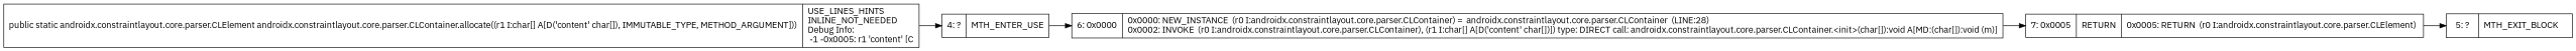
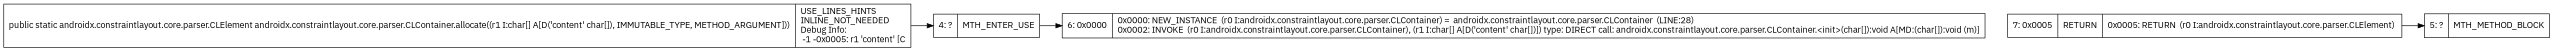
  digraph {
    fontname="IBM Plex Sans"
    rankdir=LR
    node [fontname="IBM Plex Sans" shape=record]
    edge [fontname="IBM Plex Sans"]
    n1 [label="{4\:\ ?|MTH_ENTER_USE\l}"]
    n2 [label="{6\:\ 0x0000|0x0000: NEW_INSTANCE  (r0 I:androidx.constraintlayout.core.parser.CLContainer) =  androidx.constraintlayout.core.parser.CLContainer  (LINE:28)\l0x0002: INVOKE  (r0 I:androidx.constraintlayout.core.parser.CLContainer), (r1 I:char[] A[D('content' char[])]) type: DIRECT call: androidx.constraintlayout.core.parser.CLContainer.\<init\>(char[]):void A[MD:(char[]):void (m)]\l}"]
    n3 [label="{7\:\ 0x0005|RETURN\l|0x0005: RETURN  (r0 I:androidx.constraintlayout.core.parser.CLElement) \l}"]
-   n4 [label="{5\:\ ?|MTH_EXIT_BLOCK\l}"]
+   n4 [label="{5\:\ ?|MTH_METHOD_BLOCK\l}"]
    n5 [label="{public static androidx.constraintlayout.core.parser.CLElement androidx.constraintlayout.core.parser.CLContainer.allocate((r1 I:char[] A[D('content' char[]), IMMUTABLE_TYPE, METHOD_ARGUMENT]))  | USE_LINES_HINTS\lINLINE_NOT_NEEDED\lDebug Info:\l  \-1 \-0x0005: r1 'content' [C\l}"]
    n1 -> n2
-   n2 -> n3
    n3 -> n4
    n5 -> n1
  }
